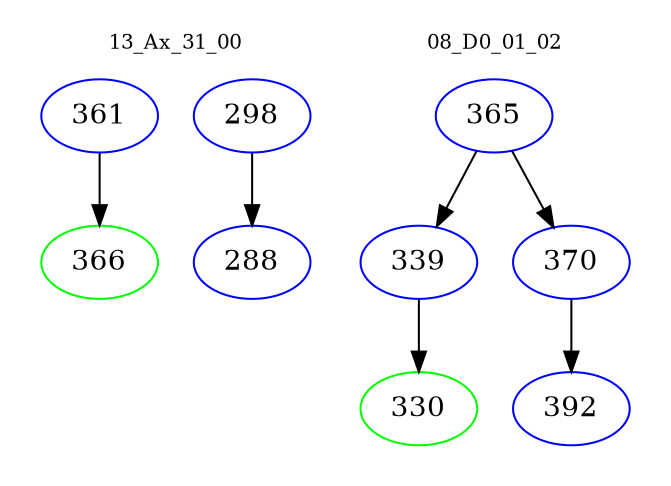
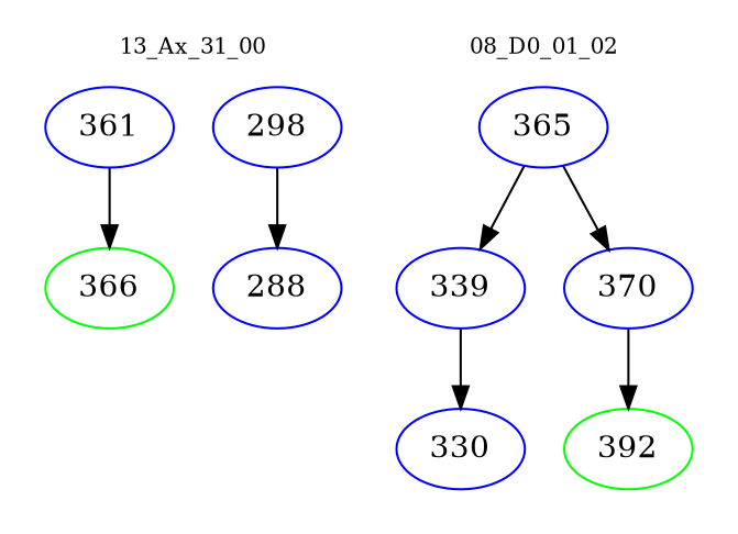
  digraph {
    node [color=blue]
    edge [color=black]
    n1 [label=298]
    n2 [label=361]
    n3 [label=288]
    n4 [color=green label=366]
    n5 [label=365]
    n6 [label=339]
    n7 [label=370]
-   n8 [color=green label=330]
-   n9 [label=392]
+   n8 [label=330]
+   n9 [color=green label=392]
    subgraph cluster_1 {
      color=white
      fontsize=10
      label="13_Ax_31_00"
      n1
      n2
      n3
      n4
    }
    subgraph cluster_2 {
      color=white
      fontsize=10
      label="08_D0_01_02"
      n5
      n6
      n7
      n8
      n9
    }
    n1 -> n3
    n2 -> n4
    n5 -> n6
    n5 -> n7
    n6 -> n8
    n7 -> n9
  }
